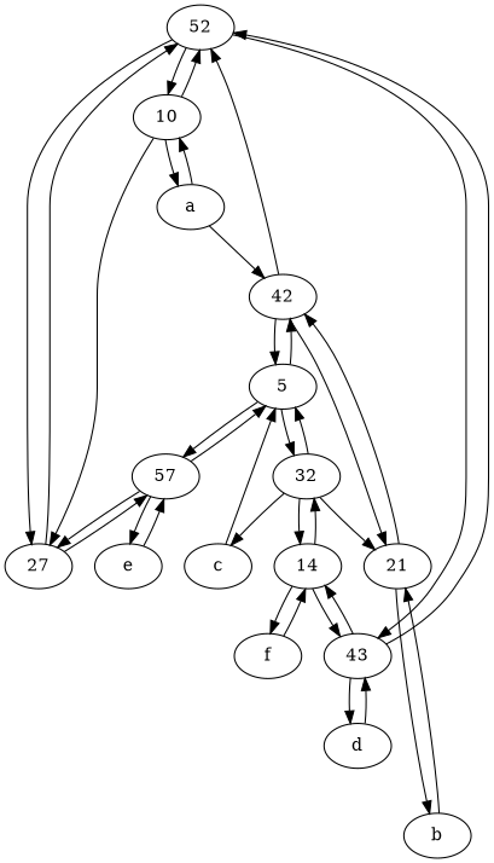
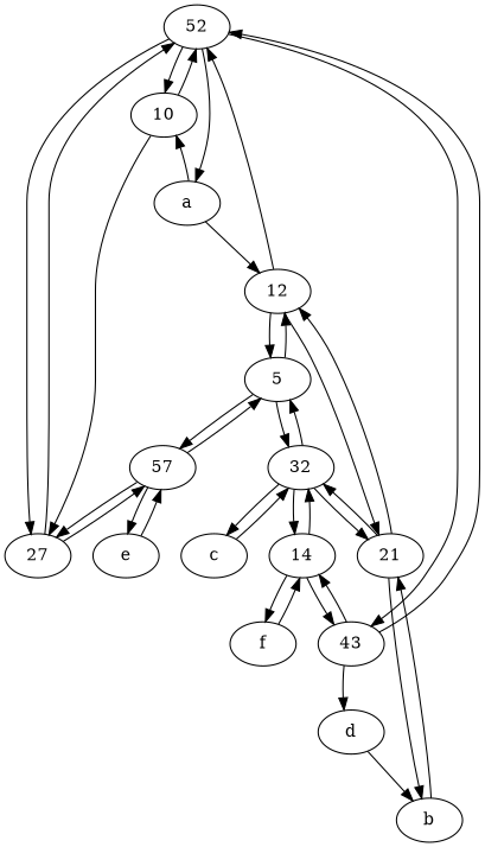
  digraph {
    52
    10
    27
    43
    a
-   42
+   42 [label=12]
    21
    5
    57
    14
    d
    e
    f
    32
    c
    b
    52 -> 10
    52 -> 27
    52 -> 43
    10 -> 52
    10 -> 27
-   10 -> a
+   52 -> a
    27 -> 52
    27 -> 57
    43 -> 52
    43 -> 14
    43 -> d
    a -> 10
    a -> 42
    42 -> 52
    42 -> 21
    42 -> 5
    21 -> 42
+   21 -> 32
    21 -> b
    5 -> 42
    5 -> 57
    5 -> 32
    57 -> 27
    57 -> 5
    57 -> e
    14 -> 43
    14 -> f
    14 -> 32
-   d -> 43
+   d -> b
    e -> 57
    f -> 14
    32 -> 21
    32 -> 5
    32 -> 14
    32 -> c
-   c -> 5
+   c -> 32
    b -> 21
  }
